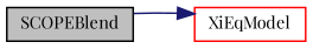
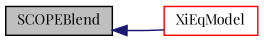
  digraph {
    rankdir=LR
    fontname="Playfair Display"
    node [fontname="Playfair Display" fontsize=10 shape=record]
    n1 [color=black fillcolor=grey75 fontcolor=black height=0.2 label=SCOPEBlend style=filled width=0.4]
    n2 [color=red height=0.2 label=XiEqModel width=0.4]
-   n2 -> n1 [color=midnightblue dir=back fontname="Playfair Display" fontsize=10 labelfontname=FreeSans labelfontsize=10 style=solid]
+   n1 -> n2 [color=midnightblue dir=back fontname="Playfair Display" fontsize=10 labelfontname=FreeSans labelfontsize=10 style=solid]
  }
